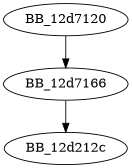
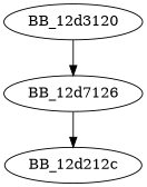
  digraph {
-   BB_12d7120
-   BB_12d7126 [label=BB_12d7166]
+   BB_12d7120 [label=BB_12d3120]
+   BB_12d7126
    n3 [label=BB_12d212c]
    BB_12d7120 -> BB_12d7126
    BB_12d7126 -> n3
  }
